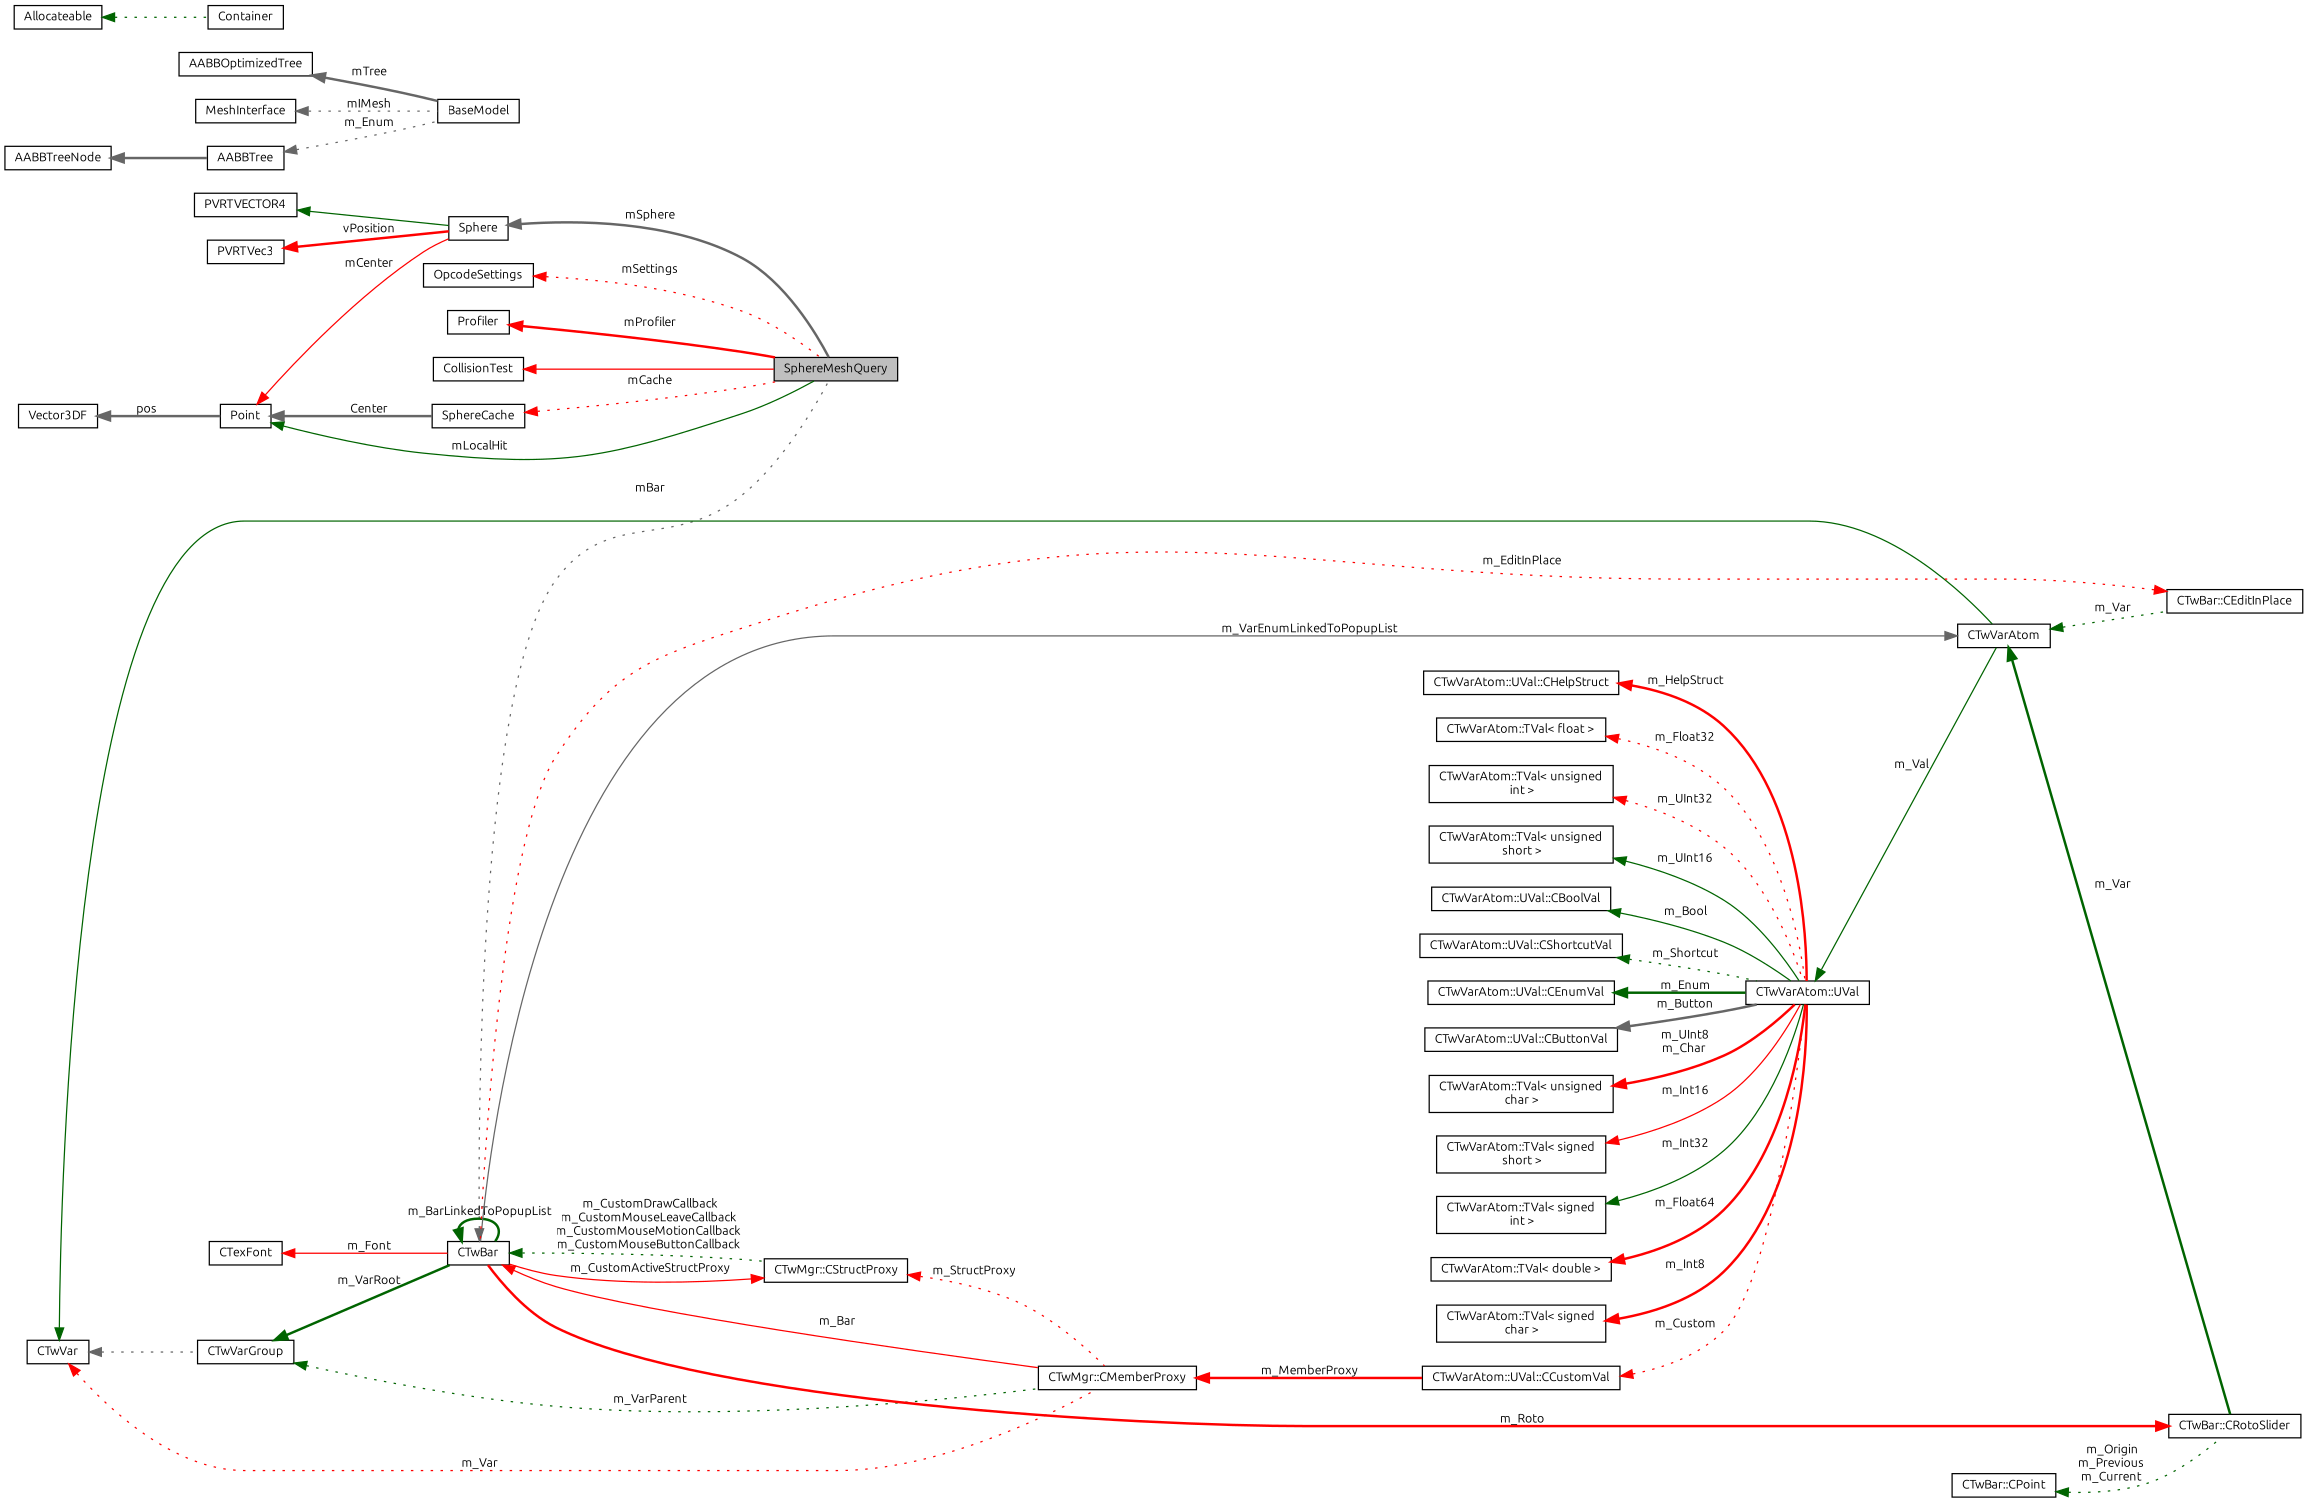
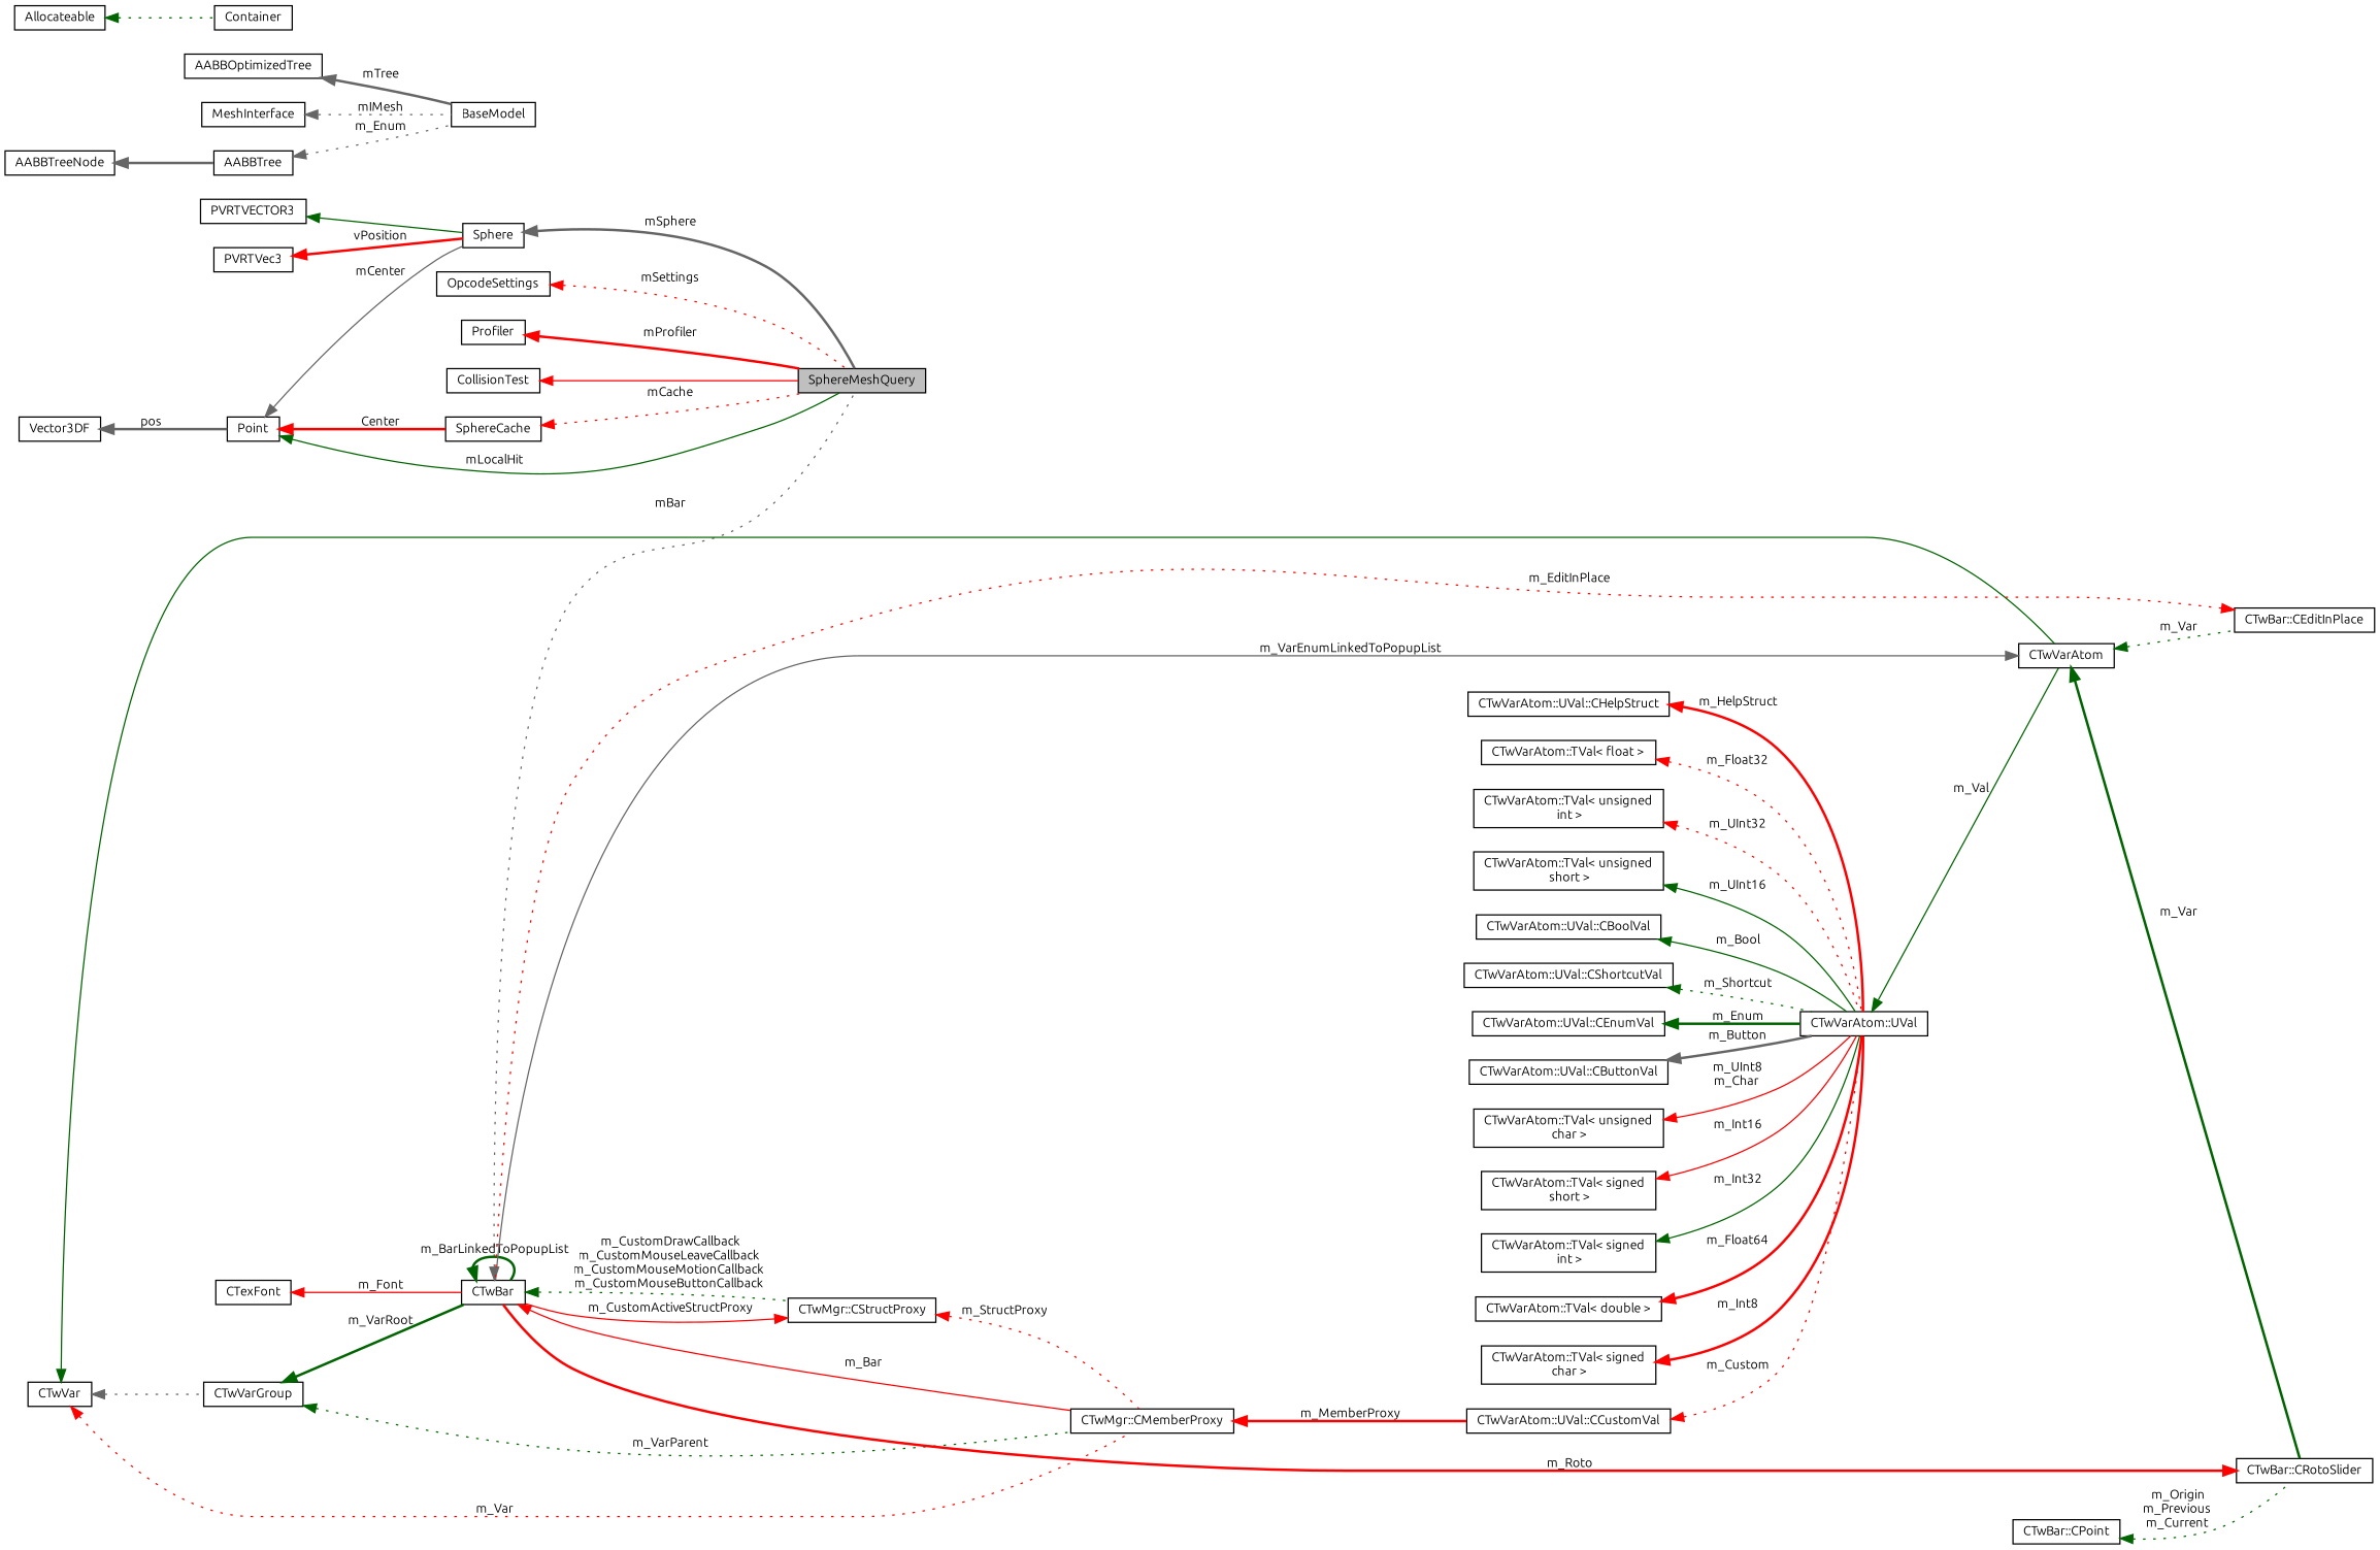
  digraph {
    fontname=Ubuntu
    rankdir=LR
    node [color=black fillcolor=white fontname=Ubuntu fontsize=10 shape=record style=filled]
    edge [color=red dir=back fontname=Ubuntu fontsize=10 labelfontname=Helvetica labelfontsize=10 style=dotted]
    n1 [fillcolor=grey75 fontcolor=black height=0.2 label=SphereMeshQuery width=0.4]
    n2 [height=0.2 label=CollisionTest width=0.4]
    n3 [height=0.2 label=SphereCache width=0.4]
    n4 [height=0.2 label=BaseModel width=0.4]
    n5 [height=0.2 label=AABBOptimizedTree width=0.4]
    n6 [height=0.2 label=MeshInterface width=0.4]
    n7 [height=0.2 label=AABBTree width=0.4]
    n8 [height=0.2 label=AABBTreeNode width=0.4]
    n9 [height=0.2 label=Container width=0.4]
    n10 [height=0.2 label=Allocateable width=0.4]
    n11 [height=0.2 label=Point width=0.4]
    n12 [height=0.2 label=Sphere width=0.4]
    n13 [height=0.2 label=Vector3DF width=0.4]
    n14 [height=0.2 label=PVRTVec3 width=0.4]
-   n15 [height=0.2 label=PVRTVECTOR4 width=0.4]
+   n15 [height=0.2 label=PVRTVECTOR3 width=0.4]
    n16 [height=0.2 label=OpcodeSettings width=0.4]
    n17 [height=0.2 label=Profiler width=0.4]
    n18 [height=0.2 label=CTwBar width=0.4]
    n19 [height=0.2 label="CTwMgr::CStructProxy" width=0.4]
    n20 [height=0.2 label="CTwMgr::CMemberProxy" width=0.4]
    n21 [height=0.2 label="CTwVarAtom::UVal::CCustomVal" width=0.4]
    n22 [height=0.2 label=CTwVarGroup width=0.4]
    n23 [height=0.2 label=CTwVar width=0.4]
    n24 [height=0.2 label=CTwVarAtom width=0.4]
    n25 [height=0.2 label="CTwBar::CEditInPlace" width=0.4]
    n26 [height=0.2 label="CTwBar::CRotoSlider" width=0.4]
    n27 [height=0.2 label=CTexFont width=0.4]
    n28 [height=0.2 label="CTwVarAtom::UVal" width=0.4]
    n29 [height=0.2 label="CTwVarAtom::TVal\< signed\l short \>" width=0.4]
    n30 [height=0.2 label="CTwVarAtom::TVal\< signed\l int \>" width=0.4]
    n31 [height=0.2 label="CTwVarAtom::TVal\< double \>" width=0.4]
    n32 [height=0.2 label="CTwVarAtom::TVal\< signed\l char \>" width=0.4]
    n33 [height=0.2 label="CTwVarAtom::UVal::CHelpStruct" width=0.4]
    n34 [height=0.2 label="CTwVarAtom::TVal\< float \>" width=0.4]
    n35 [height=0.2 label="CTwVarAtom::TVal\< unsigned\l int \>" width=0.4]
    n36 [height=0.2 label="CTwVarAtom::TVal\< unsigned\l char \>" width=0.4]
    n37 [height=0.2 label="CTwVarAtom::TVal\< unsigned\l short \>" width=0.4]
    n38 [height=0.2 label="CTwVarAtom::UVal::CBoolVal" width=0.4]
    n39 [height=0.2 label="CTwVarAtom::UVal::CShortcutVal" width=0.4]
    n40 [height=0.2 label="CTwVarAtom::UVal::CEnumVal" width=0.4]
    n41 [height=0.2 label="CTwVarAtom::UVal::CButtonVal" width=0.4]
    n42 [height=0.2 label="CTwBar::CPoint" width=0.4]
    n2 -> n1 [style=solid]
    n3 -> n1 [label=" mCache"]
    n5 -> n4 [color=gray40 label=" mTree" style=bold]
    n6 -> n4 [color=gray40 label=" mIMesh"]
    n7 -> n4 [color=gray40 label=" m_Enum"]
    n8 -> n7 [color=gray40 style=bold]
    n10 -> n9 [color=darkgreen]
    n11 -> n1 [color=darkgreen label=" mLocalHit" style=solid]
-   n11 -> n3 [color=gray40 label=" Center" style=bold]
-   n11 -> n12 [label=" mCenter" style=solid]
+   n11 -> n3 [label=" Center" style=bold]
+   n11 -> n12 [color=gray40 label=" mCenter" style=solid]
    n12 -> n1 [color=gray40 label=" mSphere" style=bold]
    n13 -> n11 [color=gray40 label=" pos" style=bold]
    n14 -> n12 [label=" vPosition" style=bold]
    n15 -> n12 [color=darkgreen style=solid]
    n16 -> n1 [label=" mSettings"]
    n17 -> n1 [label=" mProfiler" style=bold]
    n18 -> n1 [color=gray40 label=" mBar"]
    n18 -> n18 [color=darkgreen label=" m_BarLinkedToPopupList" style=bold]
    n18 -> n19 [color=darkgreen label=" m_CustomDrawCallback\nm_CustomMouseLeaveCallback\nm_CustomMouseMotionCallback\nm_CustomMouseButtonCallback"]
    n18 -> n20 [label=" m_Bar" style=solid]
    n19 -> n18 [label=" m_CustomActiveStructProxy" style=solid]
    n19 -> n20 [label=" m_StructProxy"]
    n20 -> n21 [label=" m_MemberProxy" style=bold]
    n21 -> n28 [label=" m_Custom"]
    n22 -> n18 [color=darkgreen label=" m_VarRoot" style=bold]
    n22 -> n20 [color=darkgreen label=" m_VarParent"]
    n23 -> n20 [label=" m_Var"]
    n23 -> n22 [color=gray40]
    n23 -> n24 [color=darkgreen style=solid]
    n24 -> n18 [color=gray40 label=" m_VarEnumLinkedToPopupList" style=solid]
    n24 -> n25 [color=darkgreen label=" m_Var"]
    n24 -> n26 [color=darkgreen label=" m_Var" style=bold]
    n25 -> n18 [label=" m_EditInPlace"]
    n26 -> n18 [label=" m_Roto" style=bold]
    n27 -> n18 [label=" m_Font" style=solid]
    n28 -> n24 [color=darkgreen label=" m_Val" style=solid]
    n29 -> n28 [label=" m_Int16" style=solid]
    n30 -> n28 [color=darkgreen label=" m_Int32" style=solid]
    n31 -> n28 [label=" m_Float64" style=bold]
    n32 -> n28 [label=" m_Int8" style=bold]
    n33 -> n28 [label=" m_HelpStruct" style=bold]
    n34 -> n28 [label=" m_Float32"]
    n35 -> n28 [label=" m_UInt32"]
-   n36 -> n28 [label=" m_UInt8\nm_Char" style=bold]
+   n36 -> n28 [label=" m_UInt8\nm_Char" style=solid]
    n37 -> n28 [color=darkgreen label=" m_UInt16" style=solid]
    n38 -> n28 [color=darkgreen label=" m_Bool" style=solid]
    n39 -> n28 [color=darkgreen label=" m_Shortcut"]
    n40 -> n28 [color=darkgreen label=" m_Enum" style=bold]
    n41 -> n28 [color=gray40 label=" m_Button" style=bold]
    n42 -> n26 [color=darkgreen label=" m_Origin\nm_Previous\nm_Current"]
  }
